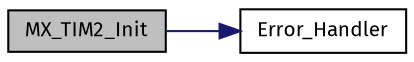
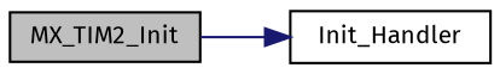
  digraph {
    rankdir=LR
    fontname="Fira Sans"
    node [color=black fontname="Fira Sans" fontsize=10 shape=record style=filled]
    n1 [fillcolor=grey75 fontcolor=black height=0.2 label=MX_TIM2_Init width=0.4]
-   n2 [fillcolor=white height=0.2 label=Error_Handler width=0.4]
+   n2 [fillcolor=white height=0.2 label=Init_Handler width=0.4]
    n1 -> n2 [color=midnightblue fontname="Fira Sans" fontsize=10 labelfontname=Helvetica labelfontsize=10 style=solid]
  }
